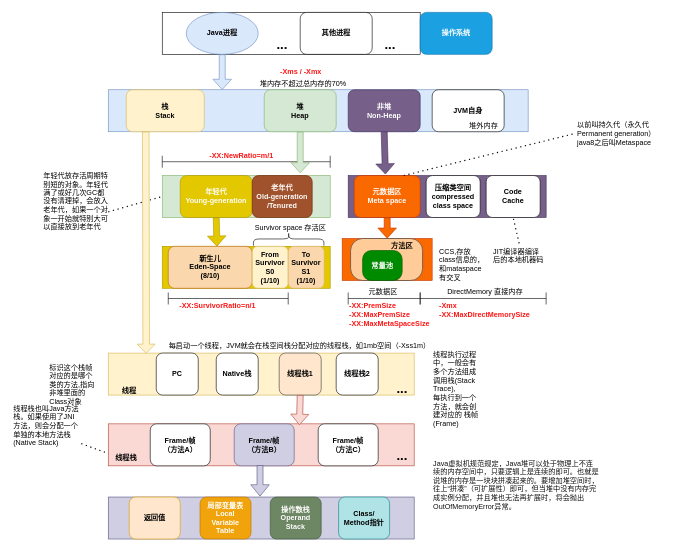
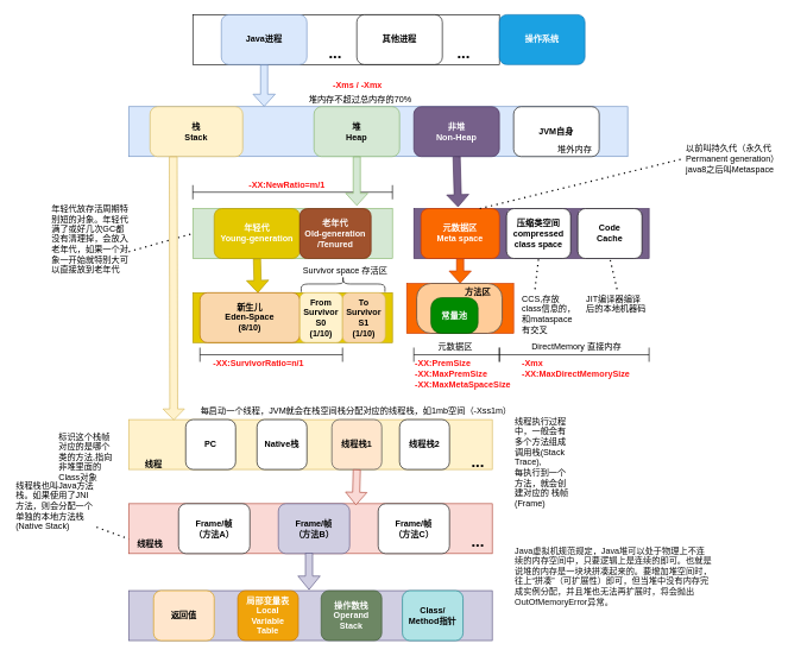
  <mxCell id="0" />
  <mxCell id="1" parent="0" />
  <mxCell id="2" value="" style="shape=crossbar;whiteSpace=wrap;html=1;rounded=1;fontColor=#FF1414;align=left;" vertex="1" parent="1"><mxGeometry x="270" y="259" width="280" height="20" as="geometry" /></mxCell>
  <mxCell id="3" value="" style="rounded=0;whiteSpace=wrap;html=1;fontStyle=1" parent="1" vertex="1"><mxGeometry x="270" y="20" width="430" height="70" as="geometry" /></mxCell>
- <mxCell id="4" value="Java进程" style="ellipse;whiteSpace=wrap;html=1;fillColor=#dae8fc;strokeColor=#6c8ebf;fontStyle=1;" parent="1" vertex="1"><mxGeometry x="310" y="20" width="120" height="70" as="geometry" /></mxCell>
+ <mxCell id="4" value="Java进程" style="rounded=1;whiteSpace=wrap;html=1;fillColor=#dae8fc;strokeColor=#6c8ebf;fontStyle=1" parent="1" vertex="1"><mxGeometry x="310" y="20" width="120" height="70" as="geometry" /></mxCell>
  <mxCell id="5" value="其他进程" style="rounded=1;whiteSpace=wrap;html=1;fontStyle=1" parent="1" vertex="1"><mxGeometry x="500" y="20" width="120" height="70" as="geometry" /></mxCell>
  <mxCell id="6" value="..." style="text;html=1;strokeColor=none;fillColor=none;align=center;verticalAlign=middle;whiteSpace=wrap;rounded=0;fontStyle=1;fontSize=22;" parent="1" vertex="1"><mxGeometry x="450" y="65" width="40" height="20" as="geometry" /></mxCell>
  <mxCell id="7" value="..." style="text;html=1;strokeColor=none;fillColor=none;align=center;verticalAlign=middle;whiteSpace=wrap;rounded=0;fontStyle=1;fontSize=22;" parent="1" vertex="1"><mxGeometry x="630" y="65" width="40" height="20" as="geometry" /></mxCell>
  <mxCell id="8" value="" style="rounded=0;whiteSpace=wrap;html=1;fillColor=#dae8fc;strokeColor=#6c8ebf;fontStyle=1" parent="1" vertex="1"><mxGeometry x="180" y="149" width="700" height="70" as="geometry" /></mxCell>
  <mxCell id="9" value="栈&lt;br&gt;Stack" style="rounded=1;whiteSpace=wrap;html=1;fillColor=#fff2cc;strokeColor=#d6b656;fontStyle=1" parent="1" vertex="1"><mxGeometry x="210" y="149" width="130" height="70" as="geometry" /></mxCell>
  <mxCell id="10" value="堆&lt;br&gt;Heap" style="rounded=1;whiteSpace=wrap;html=1;fillColor=#d5e8d4;strokeColor=#82b366;fontStyle=1" parent="1" vertex="1"><mxGeometry x="440" y="149" width="120" height="70" as="geometry" /></mxCell>
  <mxCell id="11" value="非堆&lt;br&gt;Non-Heap" style="rounded=1;whiteSpace=wrap;html=1;fillColor=#76608a;strokeColor=#432D57;fontColor=#ffffff;fontStyle=1" parent="1" vertex="1"><mxGeometry x="580" y="149" width="120" height="70" as="geometry" /></mxCell>
  <mxCell id="12" value="" style="shape=flexArrow;endArrow=classic;html=1;fontSize=22;exitX=0.5;exitY=1;exitDx=0;exitDy=0;width=10;endSize=5.32;fillColor=#dae8fc;strokeColor=#6c8ebf;fontStyle=1" parent="1" source="4" edge="1"><mxGeometry width="50" height="50" relative="1" as="geometry"><mxPoint x="350" y="159" as="sourcePoint" /><mxPoint x="370" y="149" as="targetPoint" /></mxGeometry></mxCell>
  <mxCell id="13" value="&lt;span class=&quot;fontstyle0&quot;&gt;线程执行过程中，一般会有多个方法组成调用栈&lt;/span&gt;&lt;span class=&quot;fontstyle1&quot;&gt;(Stack Trace), &lt;br&gt;&lt;/span&gt;&lt;span class=&quot;fontstyle0&quot;&gt;每执行到一个方法，就会创建对应的 栈帧&lt;/span&gt;&lt;span class=&quot;fontstyle1&quot;&gt;(Frame)&lt;/span&gt; " style="text;html=1;strokeColor=none;fillColor=none;align=left;verticalAlign=middle;whiteSpace=wrap;rounded=0;fontSize=12;fontStyle=0" parent="1" vertex="1"><mxGeometry x="720" y="638" width="80" height="20" as="geometry" /></mxCell>
  <mxCell id="14" value="JVM自身" style="rounded=1;whiteSpace=wrap;html=1;fontStyle=1" parent="1" vertex="1"><mxGeometry x="720" y="149" width="120" height="70" as="geometry" /></mxCell>
  <mxCell id="15" value="操作系统" style="rounded=1;whiteSpace=wrap;html=1;fillColor=#1ba1e2;strokeColor=#006EAF;fontColor=#ffffff;fontStyle=1" parent="1" vertex="1"><mxGeometry x="700" y="20" width="120" height="70" as="geometry" /></mxCell>
  <mxCell id="16" value="" style="rounded=0;whiteSpace=wrap;html=1;fillColor=#d5e8d4;strokeColor=#82b366;fontStyle=1" parent="1" vertex="1"><mxGeometry x="270" y="292" width="280" height="70" as="geometry" /></mxCell>
  <mxCell id="17" value="" style="shape=flexArrow;endArrow=classic;html=1;fontSize=22;exitX=0.5;exitY=1;exitDx=0;exitDy=0;width=10;endSize=5.32;fillColor=#d5e8d4;strokeColor=#82b366;fontStyle=1;" parent="1" source="10" edge="1"><mxGeometry width="50" height="50" relative="1" as="geometry"><mxPoint x="386" y="109" as="sourcePoint" /><mxPoint x="500" y="288" as="targetPoint" /></mxGeometry></mxCell>
  <mxCell id="18" value="年轻代&lt;br&gt;Young-generation" style="rounded=1;whiteSpace=wrap;html=1;fillColor=#e3c800;strokeColor=#B09500;fontColor=#ffffff;fontStyle=1" parent="1" vertex="1"><mxGeometry x="300" y="292" width="120" height="70" as="geometry" /></mxCell>
  <mxCell id="19" value="老年代&lt;br&gt;Old-generation&lt;br&gt;/Tenured" style="rounded=1;whiteSpace=wrap;html=1;fillColor=#a0522d;strokeColor=#6D1F00;fontColor=#ffffff;fontStyle=1" parent="1" vertex="1"><mxGeometry x="420" y="292" width="100" height="70" as="geometry" /></mxCell>
  <mxCell id="20" value="" style="rounded=0;whiteSpace=wrap;html=1;fillColor=#e3c800;strokeColor=#B09500;fontColor=#ffffff;fontStyle=1" parent="1" vertex="1"><mxGeometry x="270" y="410" width="280" height="70" as="geometry" /></mxCell>
  <mxCell id="21" value="" style="shape=flexArrow;endArrow=classic;html=1;fontSize=22;exitX=0.5;exitY=1;exitDx=0;exitDy=0;width=10;endSize=5.32;fillColor=#e3c800;strokeColor=#B09500;entryX=0.326;entryY=0.003;entryDx=0;entryDy=0;entryPerimeter=0;fontStyle=1" parent="1" source="18" target="20" edge="1"><mxGeometry width="50" height="50" relative="1" as="geometry"><mxPoint x="510" y="262" as="sourcePoint" /><mxPoint x="510" y="302" as="targetPoint" /></mxGeometry></mxCell>
  <mxCell id="22" value="新生儿&lt;br&gt;Eden-Space&lt;br&gt;(8/10)" style="rounded=1;whiteSpace=wrap;html=1;fillColor=#fad7ac;strokeColor=#b46504;fontStyle=1" parent="1" vertex="1"><mxGeometry x="280" y="410" width="140" height="70" as="geometry" /></mxCell>
  <mxCell id="23" value="From&lt;br&gt;Survivor&lt;br&gt;&lt;span&gt;S0&lt;br&gt;&lt;/span&gt;(1/10)&lt;span&gt;&lt;br&gt;&lt;/span&gt;" style="rounded=1;whiteSpace=wrap;html=1;fillColor=#fff2cc;strokeColor=#d6b656;fontStyle=1" parent="1" vertex="1"><mxGeometry x="420" y="410" width="60" height="70" as="geometry" /></mxCell>
  <mxCell id="24" value="To&lt;br&gt;Survivor&lt;br&gt;&lt;span&gt;S1&lt;br&gt;&lt;/span&gt;(1/10)&lt;span&gt;&lt;br&gt;&lt;/span&gt;" style="rounded=1;whiteSpace=wrap;html=1;fillColor=#fad7ac;strokeColor=#d6b656;fontStyle=1;" parent="1" vertex="1"><mxGeometry x="480" y="410" width="60" height="70" as="geometry" /></mxCell>
  <mxCell id="25" value="&lt;span style=&quot;color: rgb(18 , 18 , 18) ; font-style: normal ; font-weight: 400 ; letter-spacing: normal ; text-indent: 0px ; text-transform: none ; word-spacing: 0px ; background-color: rgb(255 , 255 , 255) ; display: inline ; float: none&quot;&gt;&lt;font style=&quot;font-size: 12px&quot;&gt;Java虚拟机规范规定，Java堆可以处于物理上不连续的内存空间中，只要逻辑上是连续的即可。也就是说堆的内存是一块块拼凑起来的。要增加堆空间时，往上“拼凑”（可扩展性）即可，但当堆中没有内存完成实例分配，并且堆也无法再扩展时，将会抛出OutOfMemoryError异常。&lt;/font&gt;&lt;/span&gt;" style="text;whiteSpace=wrap;html=1;fontSize=12;" parent="1" vertex="1"><mxGeometry x="720" y="758" width="280" height="70" as="geometry" /></mxCell>
  <mxCell id="26" value="" style="rounded=0;whiteSpace=wrap;html=1;fillColor=#76608a;strokeColor=#432D57;fontColor=#ffffff;fontStyle=1" vertex="1" parent="1"><mxGeometry x="580" y="292" width="330" height="70" as="geometry" /></mxCell>
  <mxCell id="27" value="" style="shape=flexArrow;endArrow=classic;html=1;fontSize=22;exitX=0.5;exitY=1;exitDx=0;exitDy=0;width=10;endSize=5.32;fillColor=#76608a;strokeColor=#432D57;entryX=0.188;entryY=-0.029;entryDx=0;entryDy=0;entryPerimeter=0;fontStyle=1" edge="1" parent="1" source="11" target="26"><mxGeometry width="50" height="50" relative="1" as="geometry"><mxPoint x="380" y="109" as="sourcePoint" /><mxPoint x="380" y="159" as="targetPoint" /></mxGeometry></mxCell>
  <mxCell id="28" value="元数据区&lt;br&gt;Meta space" style="rounded=1;whiteSpace=wrap;html=1;fillColor=#fa6800;strokeColor=#C73500;fontColor=#ffffff;fontStyle=1" vertex="1" parent="1"><mxGeometry x="590" y="292" width="110" height="70" as="geometry" /></mxCell>
  <mxCell id="29" value="" style="rounded=0;whiteSpace=wrap;html=1;fillColor=#fa6800;strokeColor=#C73500;fontColor=#ffffff;fontStyle=1" vertex="1" parent="1"><mxGeometry x="570" y="397" width="150" height="70" as="geometry" /></mxCell>
  <mxCell id="30" value="" style="shape=flexArrow;endArrow=classic;html=1;fontSize=22;exitX=0.5;exitY=1;exitDx=0;exitDy=0;width=10;endSize=5.32;fillColor=#fa6800;strokeColor=#C73500;fontStyle=1" edge="1" parent="1" source="28" target="29"><mxGeometry width="50" height="50" relative="1" as="geometry"><mxPoint x="650" y="262" as="sourcePoint" /><mxPoint x="650.16" y="299.97" as="targetPoint" /></mxGeometry></mxCell>
  <mxCell id="31" value="" style="rounded=1;whiteSpace=wrap;html=1;arcSize=29;fillColor=#ffcc99;strokeColor=#36393d;fontStyle=1" vertex="1" parent="1"><mxGeometry x="584" y="397" width="120" height="70" as="geometry" /></mxCell>
  <mxCell id="32" value="常量池" style="rounded=1;whiteSpace=wrap;html=1;arcSize=29;fillColor=#008a00;strokeColor=#005700;fontColor=#ffffff;fontStyle=1" vertex="1" parent="1"><mxGeometry x="604" y="417" width="66" height="50" as="geometry" /></mxCell>
  <mxCell id="33" value="&lt;font style=&quot;font-size: 12px;&quot;&gt;方法区&lt;/font&gt;" style="text;html=1;strokeColor=none;fillColor=none;align=center;verticalAlign=middle;whiteSpace=wrap;rounded=0;fontStyle=1;fontSize=22;" vertex="1" parent="1"><mxGeometry x="650" y="397" width="40" height="20" as="geometry" /></mxCell>
  <mxCell id="34" value="堆内存不超过总内存的70%" style="text;html=1;strokeColor=none;fillColor=none;align=center;verticalAlign=middle;whiteSpace=wrap;rounded=0;fontStyle=0" vertex="1" parent="1"><mxGeometry x="420" y="129" width="170" height="20" as="geometry" /></mxCell>
  <mxCell id="35" value="堆外内存" style="text;html=1;strokeColor=none;fillColor=none;align=left;verticalAlign=middle;whiteSpace=wrap;rounded=0;fontStyle=0" vertex="1" parent="1"><mxGeometry x="780" y="199" width="50" height="20" as="geometry" /></mxCell>
  <mxCell id="36" value="" style="shape=curlyBracket;whiteSpace=wrap;html=1;rounded=1;align=left;rotation=90;size=0.5;" vertex="1" parent="1"><mxGeometry x="469.5" y="339" width="22.5" height="117.5" as="geometry" /></mxCell>
  <mxCell id="37" value="Survivor space 存活区" style="text;html=1;strokeColor=none;fillColor=none;align=center;verticalAlign=middle;whiteSpace=wrap;rounded=0;fontStyle=0" vertex="1" parent="1"><mxGeometry x="399" y="369" width="170" height="20" as="geometry" /></mxCell>
  <mxCell id="38" value="" style="endArrow=none;dashed=1;html=1;dashPattern=1 3;strokeWidth=2;exitX=0.75;exitY=0;exitDx=0;exitDy=0;entryX=0;entryY=0.5;entryDx=0;entryDy=0;" edge="1" parent="1" source="28" target="39"><mxGeometry width="50" height="50" relative="1" as="geometry"><mxPoint x="690" y="279" as="sourcePoint" /><mxPoint x="930" y="229" as="targetPoint" /></mxGeometry></mxCell>
  <mxCell id="39" value="以前叫持久代（永久代Permanent generation）&lt;br&gt;java8之后叫Metaspace" style="text;whiteSpace=wrap;html=1;fontSize=12;" vertex="1" parent="1"><mxGeometry x="960" y="194" width="150" height="55" as="geometry" /></mxCell>
  <mxCell id="40" value="&lt;span class=&quot;fontstyle0&quot;&gt;标识这个栈帧对应的是哪个类的方法&lt;/span&gt;&lt;span class=&quot;fontstyle1&quot;&gt;,&lt;/span&gt;&lt;span class=&quot;fontstyle0&quot;&gt;指向非堆里面的&lt;/span&gt;&lt;span class=&quot;fontstyle1&quot;&gt;Class&lt;/span&gt;&lt;span class=&quot;fontstyle0&quot;&gt;对象&lt;/span&gt; &lt;br&gt;" style="text;whiteSpace=wrap;html=1;fontSize=12;" parent="1" vertex="1"><mxGeometry x="80" y="598" width="80" height="60" as="geometry" /></mxCell>
  <mxCell id="41" value="线程栈也叫Java方法栈。如果使用了JNI方法，则会分配一个单独的本地方法栈(Native Stack)" style="text;html=1;strokeColor=none;fillColor=none;align=left;verticalAlign=middle;whiteSpace=wrap;rounded=0;" vertex="1" parent="1"><mxGeometry x="20" y="699" width="115" height="20" as="geometry" /></mxCell>
  <mxCell id="42" value="" style="endArrow=none;dashed=1;html=1;dashPattern=1 3;strokeWidth=2;entryX=0;entryY=0.5;entryDx=0;entryDy=0;exitX=1;exitY=0.5;exitDx=0;exitDy=0;" edge="1" parent="1" target="53"><mxGeometry x="-350" y="614" width="50" height="50" as="geometry"><mxPoint x="135" y="739" as="sourcePoint" /><mxPoint x="-230" y="383" as="targetPoint" /></mxGeometry></mxCell>
  <mxCell id="43" value="" style="rounded=0;whiteSpace=wrap;html=1;fillColor=#fff2cc;strokeColor=#d6b656;fontStyle=1" parent="1" vertex="1"><mxGeometry x="180" y="588" width="510" height="70" as="geometry" /></mxCell>
  <mxCell id="44" value="线程栈1" style="rounded=1;whiteSpace=wrap;html=1;fillColor=#ffe6cc;strokeColor=#36393d;fontStyle=1;" parent="1" vertex="1"><mxGeometry x="465" y="588" width="70" height="70" as="geometry" /></mxCell>
  <mxCell id="45" value="线程栈2" style="rounded=1;whiteSpace=wrap;html=1;fontStyle=1" parent="1" vertex="1"><mxGeometry x="560" y="588" width="70" height="70" as="geometry" /></mxCell>
  <mxCell id="46" value="&lt;font style=&quot;font-size: 12px&quot;&gt;&lt;span class=&quot;fontstyle0&quot;&gt;每启动一个线程，&lt;/span&gt;&lt;span class=&quot;fontstyle1&quot;&gt;JVM&lt;/span&gt;&lt;span class=&quot;fontstyle0&quot;&gt;就会在栈空间栈分配对应的线程栈，如1mb空间（-Xss1m）&lt;/span&gt;&amp;nbsp;&amp;nbsp;&lt;/font&gt;" style="text;html=1;strokeColor=none;fillColor=none;align=center;verticalAlign=middle;whiteSpace=wrap;rounded=0;fontSize=22;fontStyle=0" parent="1" vertex="1"><mxGeometry x="280" y="558" width="445" height="30" as="geometry" /></mxCell>
  <mxCell id="47" value="PC" style="rounded=1;whiteSpace=wrap;html=1;fontStyle=1" parent="1" vertex="1"><mxGeometry x="260" y="588" width="70" height="70" as="geometry" /></mxCell>
  <mxCell id="48" value="Native栈" style="rounded=1;whiteSpace=wrap;html=1;fontStyle=1" parent="1" vertex="1"><mxGeometry x="360" y="588" width="70" height="70" as="geometry" /></mxCell>
  <mxCell id="49" value="&lt;font style=&quot;font-size: 12px&quot;&gt;线程&lt;/font&gt;" style="text;html=1;strokeColor=none;fillColor=none;align=center;verticalAlign=middle;whiteSpace=wrap;rounded=0;fontSize=22;fontStyle=1" parent="1" vertex="1"><mxGeometry x="180" y="638" width="70" height="20" as="geometry" /></mxCell>
  <mxCell id="50" value="..." style="text;html=1;strokeColor=none;fillColor=none;align=center;verticalAlign=middle;whiteSpace=wrap;rounded=0;fontStyle=1;fontSize=22;" parent="1" vertex="1"><mxGeometry x="650" y="638" width="40" height="20" as="geometry" /></mxCell>
  <mxCell id="51" value="" style="rounded=0;whiteSpace=wrap;html=1;fillColor=#fad9d5;strokeColor=#ae4132;fontStyle=1" parent="1" vertex="1"><mxGeometry x="180" y="706" width="510" height="70" as="geometry" /></mxCell>
  <mxCell id="52" value="" style="shape=flexArrow;endArrow=classic;html=1;fontSize=22;width=10;endSize=5.52;endWidth=19;exitX=0.5;exitY=1;exitDx=0;exitDy=0;fillColor=#fad9d5;strokeColor=#ae4132;fontStyle=1;entryX=0.625;entryY=0.029;entryDx=0;entryDy=0;entryPerimeter=0;" parent="1" source="44" edge="1" target="51"><mxGeometry x="70" y="609" width="50" height="50" as="geometry"><mxPoint x="540" y="668" as="sourcePoint" /><mxPoint x="545" y="698" as="targetPoint" /></mxGeometry></mxCell>
  <mxCell id="53" value="&lt;span style=&quot;color: rgb(0, 0, 0); font-family: helvetica; font-size: 12px; font-style: normal; letter-spacing: normal; text-align: center; text-indent: 0px; text-transform: none; word-spacing: 0px; display: inline; float: none;&quot;&gt;线程栈&lt;/span&gt;" style="text;whiteSpace=wrap;html=1;fontSize=22;fillColor=none;fontStyle=1" parent="1" vertex="1"><mxGeometry y="739" width="70" height="40" as="geometry" x="190" /></mxCell>
  <mxCell id="54" value="Frame/帧&lt;br&gt;（方法A）" style="rounded=1;whiteSpace=wrap;html=1;fontStyle=1" parent="1" vertex="1"><mxGeometry x="250" y="706" width="100" height="70" as="geometry" /></mxCell>
  <mxCell id="55" value="Frame/帧&lt;br&gt;（方法B）" style="rounded=1;whiteSpace=wrap;html=1;fillColor=#d0cee2;strokeColor=#56517e;fontStyle=1" parent="1" vertex="1"><mxGeometry x="390" y="706" width="100" height="70" as="geometry" /></mxCell>
  <mxCell id="56" value="Frame/帧&lt;br&gt;（方法C）" style="rounded=1;whiteSpace=wrap;html=1;fontStyle=1" parent="1" vertex="1"><mxGeometry x="530" y="706" width="100" height="70" as="geometry" /></mxCell>
  <mxCell id="57" value="" style="shape=flexArrow;endArrow=classic;html=1;fontSize=12;fillColor=#d0cee2;strokeColor=#56517e;exitX=0.43;exitY=0.986;exitDx=0;exitDy=0;fontStyle=1;exitPerimeter=0;" parent="1" source="55" edge="1"><mxGeometry x="70" y="609" width="50" height="50" as="geometry"><mxPoint x="800" y="778" as="sourcePoint" /><mxPoint x="433" y="827" as="targetPoint" /></mxGeometry></mxCell>
  <mxCell id="58" value="..." style="text;html=1;strokeColor=none;fillColor=none;align=center;verticalAlign=middle;whiteSpace=wrap;rounded=0;fontStyle=1;fontSize=22;" parent="1" vertex="1"><mxGeometry x="650" y="749" width="40" height="20" as="geometry" /></mxCell>
  <mxCell id="59" value="" style="rounded=0;whiteSpace=wrap;html=1;fillColor=#d0cee2;strokeColor=#56517e;fontStyle=1" parent="1" vertex="1"><mxGeometry x="180" y="828" width="510.0" height="70" as="geometry" /></mxCell>
  <mxCell id="60" value="返回值" style="rounded=1;whiteSpace=wrap;html=1;fontStyle=1;fillColor=#ffe6cc;strokeColor=#d79b00;" parent="1" vertex="1"><mxGeometry x="214.999" y="828" width="85" height="70" as="geometry" /></mxCell>
  <mxCell id="61" value="局部变量表&lt;br&gt;Local&lt;br&gt;Variable&lt;br&gt;Table" style="rounded=1;whiteSpace=wrap;html=1;fontStyle=1;fillColor=#f0a30a;strokeColor=#BD7000;fontColor=#ffffff;" parent="1" vertex="1"><mxGeometry x="333.004" y="828" width="85" height="70" as="geometry" /></mxCell>
  <mxCell id="62" value="操作数栈&lt;br&gt;Operand&lt;br&gt;Stack" style="rounded=1;whiteSpace=wrap;html=1;fontStyle=1;fillColor=#6d8764;strokeColor=#3A5431;fontColor=#ffffff;" parent="1" vertex="1"><mxGeometry x="450" y="828" width="85" height="70" as="geometry" /></mxCell>
  <mxCell id="63" value="Class/&lt;br&gt;Method指针" style="rounded=1;whiteSpace=wrap;html=1;fontStyle=1;fillColor=#b0e3e6;strokeColor=#0e8088;" parent="1" vertex="1"><mxGeometry x="563.996" y="828" width="85" height="70" as="geometry" /></mxCell>
  <mxCell id="64" value="" style="endArrow=none;dashed=1;html=1;dashPattern=1 3;strokeWidth=2;entryX=0;entryY=0.5;entryDx=0;entryDy=0;exitX=1;exitY=0.75;exitDx=0;exitDy=0;" edge="1" parent="1" source="65" target="16"><mxGeometry width="50" height="50" relative="1" as="geometry"><mxPoint x="120" y="369" as="sourcePoint" /><mxPoint x="370" y="229" as="targetPoint" /></mxGeometry></mxCell>
  <mxCell id="65" value="年轻代放存活周期特别短的对象。年轻代满了或好几次GC都没有清理掉，会放入老年代，如果一个对象一开始就特别大可以直接放到老年代" style="text;html=1;strokeColor=none;fillColor=none;align=left;verticalAlign=middle;whiteSpace=wrap;rounded=0;" vertex="1" parent="1"><mxGeometry x="70" y="300" width="110" height="70" as="geometry" /></mxCell>
  <mxCell id="66" value="" style="shape=flexArrow;endArrow=classic;html=1;fontSize=22;width=11;endSize=4.8;endWidth=18;exitX=0.25;exitY=1;exitDx=0;exitDy=0;fillColor=#fff2cc;strokeColor=#d6b656;fontStyle=1;entryX=0.124;entryY=0.014;entryDx=0;entryDy=0;entryPerimeter=0;" parent="1" source="9" edge="1" target="43"><mxGeometry width="50" height="50" relative="1" as="geometry"><mxPoint x="360" y="229" as="sourcePoint" /><mxPoint x="243" y="529" as="targetPoint" /></mxGeometry></mxCell>
  <mxCell id="67" value="压缩类空间compressed&lt;br&gt;class space" style="rounded=1;whiteSpace=wrap;html=1;fontStyle=1" vertex="1" parent="1"><mxGeometry x="710" y="292" width="90" height="70" as="geometry" /></mxCell>
  <mxCell id="68" value="Code&lt;br&gt;Cache" style="rounded=1;whiteSpace=wrap;html=1;fontStyle=1" vertex="1" parent="1"><mxGeometry x="810" y="292" width="90" height="70" as="geometry" /></mxCell>
  <mxCell id="69" value="CCS,存放class信息的，和mataspace有交叉" style="text;whiteSpace=wrap;html=1;fontSize=12;" vertex="1" parent="1"><mxGeometry x="730" y="405" width="80" height="53" as="geometry" /></mxCell>
+ <mxCell id="70" value="" style="endArrow=none;dashed=1;html=1;dashPattern=1 3;strokeWidth=2;entryX=0.5;entryY=1;entryDx=0;entryDy=0;exitX=0.25;exitY=0;exitDx=0;exitDy=0;" edge="1" parent="1" source="69" target="67"><mxGeometry width="50" height="50" relative="1" as="geometry"><mxPoint x="810" y="569" as="sourcePoint" /><mxPoint x="860" y="519" as="targetPoint" /></mxGeometry></mxCell>
  <mxCell id="71" value="JIT编译器编译后的本地机器码" style="text;whiteSpace=wrap;html=1;fontSize=12;" vertex="1" parent="1"><mxGeometry x="820" y="405" width="90" height="53" as="geometry" /></mxCell>
  <mxCell id="72" value="" style="endArrow=none;dashed=1;html=1;dashPattern=1 3;strokeWidth=2;entryX=0.5;entryY=1;entryDx=0;entryDy=0;exitX=0.5;exitY=0;exitDx=0;exitDy=0;" edge="1" parent="1" source="71" target="68"><mxGeometry width="50" height="50" relative="1" as="geometry"><mxPoint x="980" y="389" as="sourcePoint" /><mxPoint x="1030" y="339" as="targetPoint" /></mxGeometry></mxCell>
  <mxCell id="73" value="" style="shape=crossbar;whiteSpace=wrap;html=1;rounded=1;align=left;" vertex="1" parent="1"><mxGeometry x="580" y="487" width="120" height="20" as="geometry" /></mxCell>
  <mxCell id="74" value="" style="shape=crossbar;whiteSpace=wrap;html=1;rounded=1;align=left;" vertex="1" parent="1"><mxGeometry x="700" y="487" width="210" height="20" as="geometry" /></mxCell>
  <mxCell id="75" value="元数据区" style="text;html=1;strokeColor=none;fillColor=none;align=center;verticalAlign=middle;whiteSpace=wrap;rounded=0;" vertex="1" parent="1"><mxGeometry x="607" y="476" width="63" height="20" as="geometry" /></mxCell>
  <mxCell id="76" value="DirectMemory 直接内存" style="text;html=1;strokeColor=none;fillColor=none;align=center;verticalAlign=middle;whiteSpace=wrap;rounded=0;" vertex="1" parent="1"><mxGeometry x="737" y="475.5" width="143" height="20" as="geometry" /></mxCell>
  <mxCell id="77" value="-XX:PremSize&lt;br&gt;-XX:MaxPremSize&lt;br&gt;-XX:MaxMetaSpaceSize" style="text;html=1;strokeColor=none;fillColor=none;align=left;verticalAlign=middle;whiteSpace=wrap;rounded=0;fontColor=#FF1414;fontStyle=1" vertex="1" parent="1"><mxGeometry x="580" y="514" width="150" height="20" as="geometry" /></mxCell>
  <mxCell id="78" value="-Xmx&lt;br&gt;-XX:MaxDirectMemorySize" style="text;html=1;strokeColor=none;fillColor=none;align=left;verticalAlign=middle;whiteSpace=wrap;rounded=0;fontColor=#FF1414;fontStyle=1" vertex="1" parent="1"><mxGeometry x="730" y="507" width="173" height="20" as="geometry" /></mxCell>
  <mxCell id="79" value="-XX:NewRatio=m/1" style="text;html=1;strokeColor=none;fillColor=none;align=left;verticalAlign=middle;whiteSpace=wrap;rounded=0;fontColor=#FF1414;fontStyle=1" vertex="1" parent="1"><mxGeometry x="347" y="249" width="173" height="20" as="geometry" /></mxCell>
  <mxCell id="80" value="" style="shape=crossbar;whiteSpace=wrap;html=1;rounded=1;fontColor=#FF1414;align=left;" vertex="1" parent="1"><mxGeometry x="280" y="487" width="200" height="20" as="geometry" /></mxCell>
  <mxCell id="81" value="-XX:SurvivorRatio=n/1" style="text;html=1;strokeColor=none;fillColor=none;align=left;verticalAlign=middle;whiteSpace=wrap;rounded=0;fontColor=#FF1414;fontStyle=1" vertex="1" parent="1"><mxGeometry x="296.5" y="499" width="173" height="20" as="geometry" /></mxCell>
  <mxCell id="82" value="-Xms / -Xmx" style="text;html=1;strokeColor=none;fillColor=none;align=left;verticalAlign=middle;whiteSpace=wrap;rounded=0;fontColor=#FF1414;fontStyle=1" vertex="1" parent="1"><mxGeometry x="465" y="109" width="91.5" height="20" as="geometry" /></mxCell>
